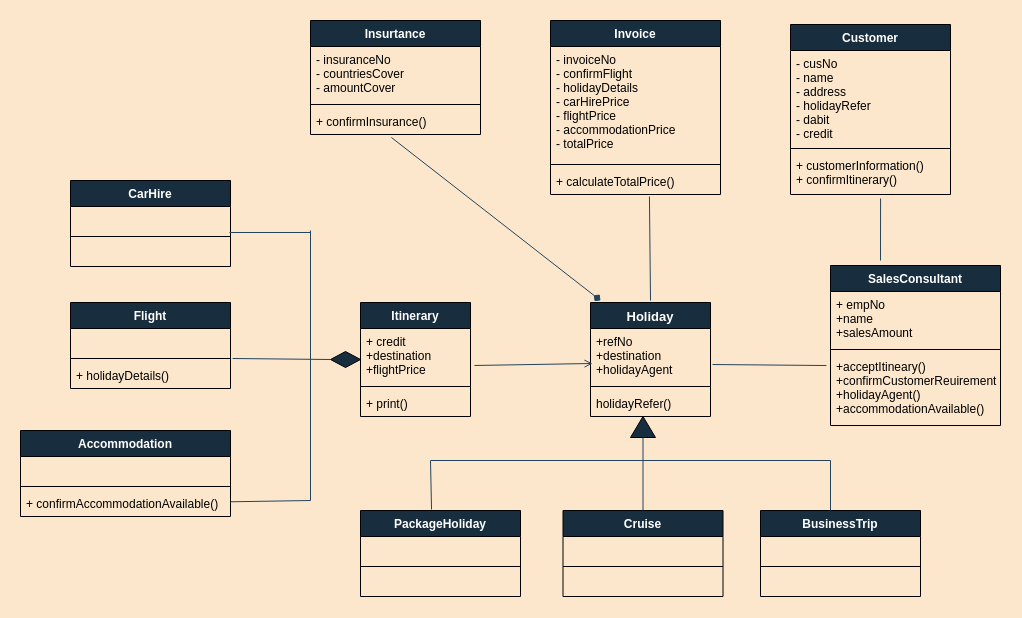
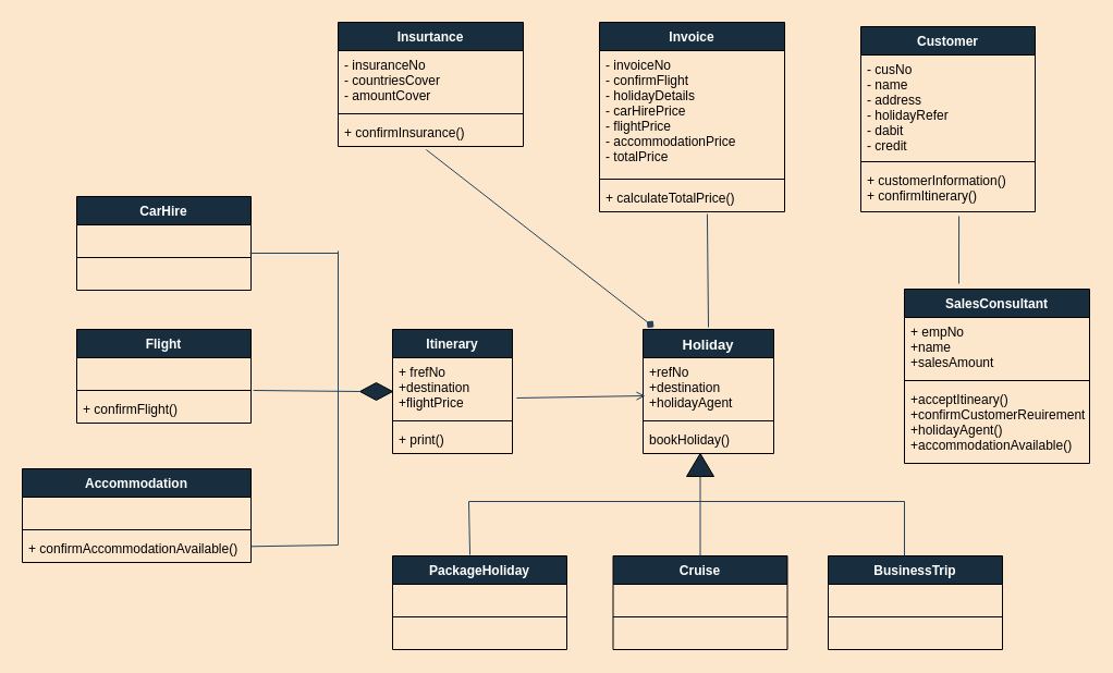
  <mxCell id="0" />
  <mxCell id="1" parent="0" />
  <mxCell id="2" value="Holiday" style="swimlane;fontStyle=1;align=center;verticalAlign=top;childLayout=stackLayout;horizontal=1;startSize=26;horizontalStack=0;resizeParent=1;resizeParentMax=0;resizeLast=0;collapsible=1;marginBottom=0;fontSize=13;fillColor=#182E3E;strokeColor=#000000;fontColor=#FFFFFF;" parent="1" vertex="1"><mxGeometry x="590" y="302" width="120" height="114" as="geometry" /></mxCell>
  <mxCell id="3" value="+refNo&#10;+destination&#10;+holidayAgent" style="text;strokeColor=none;fillColor=none;align=left;verticalAlign=top;spacingLeft=4;spacingRight=4;overflow=hidden;rotatable=0;points=[[0,0.5],[1,0.5]];portConstraint=eastwest;fontColor=#000000;" parent="2" vertex="1"><mxGeometry y="26" width="120" height="54" as="geometry" /></mxCell>
  <mxCell id="4" value="" style="line;strokeWidth=1;fillColor=none;align=left;verticalAlign=middle;spacingTop=-1;spacingLeft=3;spacingRight=3;rotatable=0;labelPosition=right;points=[];portConstraint=eastwest;strokeColor=#000000;labelBackgroundColor=#FCE7CD;fontColor=#FFFFFF;" parent="2" vertex="1"><mxGeometry y="80" width="120" height="8" as="geometry" /></mxCell>
- <mxCell id="5" value="holidayRefer()" style="text;strokeColor=none;fillColor=none;align=left;verticalAlign=top;spacingLeft=4;spacingRight=4;overflow=hidden;rotatable=0;points=[[0,0.5],[1,0.5]];portConstraint=eastwest;fontColor=#000000;" parent="2" vertex="1"><mxGeometry y="88" width="120" height="26" as="geometry" /></mxCell>
+ <mxCell id="5" value="bookHoliday()" style="text;strokeColor=none;fillColor=none;align=left;verticalAlign=top;spacingLeft=4;spacingRight=4;overflow=hidden;rotatable=0;points=[[0,0.5],[1,0.5]];portConstraint=eastwest;fontColor=#000000;" parent="2" vertex="1"><mxGeometry y="88" width="120" height="26" as="geometry" /></mxCell>
  <mxCell id="6" value="Invoice" style="swimlane;fontStyle=1;align=center;verticalAlign=top;childLayout=stackLayout;horizontal=1;startSize=26;horizontalStack=0;resizeParent=1;resizeParentMax=0;resizeLast=0;collapsible=1;marginBottom=0;fillColor=#182E3E;strokeColor=#000000;fontColor=#FFFFFF;" parent="1" vertex="1"><mxGeometry x="550" y="20" width="170" height="174" as="geometry" /></mxCell>
  <mxCell id="7" value="- invoiceNo&#10;- confirmFlight&#10;- holidayDetails&#10;- carHirePrice&#10;- flightPrice&#10;- accommodationPrice&#10;- totalPrice" style="text;strokeColor=none;fillColor=none;align=left;verticalAlign=top;spacingLeft=4;spacingRight=4;overflow=hidden;rotatable=0;points=[[0,0.5],[1,0.5]];portConstraint=eastwest;fontColor=#000000;" parent="6" vertex="1"><mxGeometry y="26" width="170" height="114" as="geometry" /></mxCell>
  <mxCell id="8" value="" style="line;strokeWidth=1;fillColor=none;align=left;verticalAlign=middle;spacingTop=-1;spacingLeft=3;spacingRight=3;rotatable=0;labelPosition=right;points=[];portConstraint=eastwest;strokeColor=#000000;labelBackgroundColor=#FCE7CD;fontColor=#FFFFFF;" parent="6" vertex="1"><mxGeometry y="140" width="170" height="8" as="geometry" /></mxCell>
  <mxCell id="9" value="+ calculateTotalPrice()" style="text;strokeColor=none;fillColor=none;align=left;verticalAlign=top;spacingLeft=4;spacingRight=4;overflow=hidden;rotatable=0;points=[[0,0.5],[1,0.5]];portConstraint=eastwest;fontColor=#000000;" parent="6" vertex="1"><mxGeometry y="148" width="170" height="26" as="geometry" /></mxCell>
  <mxCell id="10" value="Itinerary" style="swimlane;fontStyle=1;align=center;verticalAlign=top;childLayout=stackLayout;horizontal=1;startSize=26;horizontalStack=0;resizeParent=1;resizeParentMax=0;resizeLast=0;collapsible=1;marginBottom=0;fillColor=#182E3E;strokeColor=#000000;fontColor=#FFFFFF;" parent="1" vertex="1"><mxGeometry x="360" y="302" width="110" height="114" as="geometry" /></mxCell>
- <mxCell id="11" value="+ credit&#10;+destination&#10;+flightPrice" style="text;strokeColor=none;fillColor=none;align=left;verticalAlign=top;spacingLeft=4;spacingRight=4;overflow=hidden;rotatable=0;points=[[0,0.5],[1,0.5]];portConstraint=eastwest;fontColor=#000000;" parent="10" vertex="1"><mxGeometry y="26" width="110" height="54" as="geometry" /></mxCell>
+ <mxCell id="11" value="+ frefNo&#10;+destination&#10;+flightPrice" style="text;strokeColor=none;fillColor=none;align=left;verticalAlign=top;spacingLeft=4;spacingRight=4;overflow=hidden;rotatable=0;points=[[0,0.5],[1,0.5]];portConstraint=eastwest;fontColor=#000000;" parent="10" vertex="1"><mxGeometry y="26" width="110" height="54" as="geometry" /></mxCell>
  <mxCell id="12" value="" style="line;strokeWidth=1;fillColor=none;align=left;verticalAlign=middle;spacingTop=-1;spacingLeft=3;spacingRight=3;rotatable=0;labelPosition=right;points=[];portConstraint=eastwest;strokeColor=#000000;labelBackgroundColor=#FCE7CD;fontColor=#FFFFFF;" parent="10" vertex="1"><mxGeometry y="80" width="110" height="8" as="geometry" /></mxCell>
  <mxCell id="13" value="+ print()" style="text;strokeColor=none;fillColor=none;align=left;verticalAlign=top;spacingLeft=4;spacingRight=4;overflow=hidden;rotatable=0;points=[[0,0.5],[1,0.5]];portConstraint=eastwest;fontColor=#000000;" parent="10" vertex="1"><mxGeometry y="88" width="110" height="26" as="geometry" /></mxCell>
  <mxCell id="14" value="SalesConsultant" style="swimlane;fontStyle=1;align=center;verticalAlign=top;childLayout=stackLayout;horizontal=1;startSize=26;horizontalStack=0;resizeParent=1;resizeParentMax=0;resizeLast=0;collapsible=1;marginBottom=0;fillColor=#182E3E;strokeColor=#000000;fontColor=#FFFFFF;" parent="1" vertex="1"><mxGeometry x="830" y="265" width="170" height="160" as="geometry" /></mxCell>
  <mxCell id="15" value="+ empNo&#10;+name&#10;+salesAmount" style="text;strokeColor=none;fillColor=none;align=left;verticalAlign=top;spacingLeft=4;spacingRight=4;overflow=hidden;rotatable=0;points=[[0,0.5],[1,0.5]];portConstraint=eastwest;fontColor=#000000;" parent="14" vertex="1"><mxGeometry y="26" width="170" height="54" as="geometry" /></mxCell>
  <mxCell id="16" value="" style="line;strokeWidth=1;fillColor=none;align=left;verticalAlign=middle;spacingTop=-1;spacingLeft=3;spacingRight=3;rotatable=0;labelPosition=right;points=[];portConstraint=eastwest;strokeColor=#000000;labelBackgroundColor=#FCE7CD;fontColor=#FFFFFF;" parent="14" vertex="1"><mxGeometry y="80" width="170" height="8" as="geometry" /></mxCell>
  <mxCell id="17" value="+acceptItineary()&#10;+confirmCustomerReuirement()&#10;+holidayAgent()&#10;+accommodationAvailable()" style="text;strokeColor=none;fillColor=none;align=left;verticalAlign=top;spacingLeft=4;spacingRight=4;overflow=hidden;rotatable=0;points=[[0,0.5],[1,0.5]];portConstraint=eastwest;fontColor=#000000;" parent="14" vertex="1"><mxGeometry y="88" width="170" height="72" as="geometry" /></mxCell>
  <mxCell id="18" value="Customer" style="swimlane;fontStyle=1;align=center;verticalAlign=top;childLayout=stackLayout;horizontal=1;startSize=26;horizontalStack=0;resizeParent=1;resizeParentMax=0;resizeLast=0;collapsible=1;marginBottom=0;fillColor=#182E3E;strokeColor=#000000;fontColor=#FFFFFF;" parent="1" vertex="1"><mxGeometry x="790" y="24" width="160" height="170" as="geometry" /></mxCell>
  <mxCell id="19" value="- cusNo&#10;- name&#10;- address&#10;- holidayRefer&#10;- dabit&#10;- credit" style="text;strokeColor=none;fillColor=none;align=left;verticalAlign=top;spacingLeft=4;spacingRight=4;overflow=hidden;rotatable=0;points=[[0,0.5],[1,0.5]];portConstraint=eastwest;fontColor=#000000;" parent="18" vertex="1"><mxGeometry y="26" width="160" height="94" as="geometry" /></mxCell>
  <mxCell id="20" value="" style="line;strokeWidth=1;fillColor=none;align=left;verticalAlign=middle;spacingTop=-1;spacingLeft=3;spacingRight=3;rotatable=0;labelPosition=right;points=[];portConstraint=eastwest;strokeColor=#000000;labelBackgroundColor=#FCE7CD;fontColor=#FFFFFF;" parent="18" vertex="1"><mxGeometry y="120" width="160" height="8" as="geometry" /></mxCell>
  <mxCell id="21" value="+ customerInformation()&#10;+ confirmItinerary()" style="text;strokeColor=none;fillColor=none;align=left;verticalAlign=top;spacingLeft=4;spacingRight=4;overflow=hidden;rotatable=0;points=[[0,0.5],[1,0.5]];portConstraint=eastwest;fontColor=#000000;" parent="18" vertex="1"><mxGeometry y="128" width="160" height="42" as="geometry" /></mxCell>
  <mxCell id="22" value="Insurtance" style="swimlane;fontStyle=1;align=center;verticalAlign=top;childLayout=stackLayout;horizontal=1;startSize=26;horizontalStack=0;resizeParent=1;resizeParentMax=0;resizeLast=0;collapsible=1;marginBottom=0;fillColor=#182E3E;strokeColor=#000000;fontColor=#FFFFFF;" parent="1" vertex="1"><mxGeometry x="310" y="20" width="170" height="114" as="geometry" /></mxCell>
  <mxCell id="23" value="- insuranceNo&#10;- countriesCover&#10;- amountCover" style="text;strokeColor=none;fillColor=none;align=left;verticalAlign=top;spacingLeft=4;spacingRight=4;overflow=hidden;rotatable=0;points=[[0,0.5],[1,0.5]];portConstraint=eastwest;fontColor=#000000;" parent="22" vertex="1"><mxGeometry y="26" width="170" height="54" as="geometry" /></mxCell>
  <mxCell id="24" value="" style="line;strokeWidth=1;fillColor=none;align=left;verticalAlign=middle;spacingTop=-1;spacingLeft=3;spacingRight=3;rotatable=0;labelPosition=right;points=[];portConstraint=eastwest;strokeColor=#000000;labelBackgroundColor=#FCE7CD;fontColor=#FFFFFF;" parent="22" vertex="1"><mxGeometry y="80" width="170" height="8" as="geometry" /></mxCell>
  <mxCell id="25" value="+ confirmInsurance()" style="text;strokeColor=none;fillColor=none;align=left;verticalAlign=top;spacingLeft=4;spacingRight=4;overflow=hidden;rotatable=0;points=[[0,0.5],[1,0.5]];portConstraint=eastwest;fontColor=#000000;" parent="22" vertex="1"><mxGeometry y="88" width="170" height="26" as="geometry" /></mxCell>
  <mxCell id="26" value="Flight" style="swimlane;fontStyle=1;align=center;verticalAlign=top;childLayout=stackLayout;horizontal=1;startSize=26;horizontalStack=0;resizeParent=1;resizeParentMax=0;resizeLast=0;collapsible=1;marginBottom=0;strokeColor=#000000;fontColor=#FFFFFF;fillColor=#182E3E;" vertex="1" parent="1"><mxGeometry x="70" y="302" width="160" height="86" as="geometry" /></mxCell>
  <mxCell id="27" value=" " style="text;strokeColor=none;fillColor=none;align=left;verticalAlign=top;spacingLeft=4;spacingRight=4;overflow=hidden;rotatable=0;points=[[0,0.5],[1,0.5]];portConstraint=eastwest;fontColor=#000000;" vertex="1" parent="26"><mxGeometry y="26" width="160" height="26" as="geometry" /></mxCell>
  <mxCell id="28" value="" style="line;strokeWidth=1;fillColor=none;align=left;verticalAlign=middle;spacingTop=-1;spacingLeft=3;spacingRight=3;rotatable=0;labelPosition=right;points=[];portConstraint=eastwest;strokeColor=inherit;fontColor=#000000;" vertex="1" parent="26"><mxGeometry y="52" width="160" height="8" as="geometry" /></mxCell>
- <mxCell id="29" value="+ holidayDetails()" style="text;strokeColor=none;fillColor=none;align=left;verticalAlign=top;spacingLeft=4;spacingRight=4;overflow=hidden;rotatable=0;points=[[0,0.5],[1,0.5]];portConstraint=eastwest;fontColor=#000000;" vertex="1" parent="26"><mxGeometry y="60" width="160" height="26" as="geometry" /></mxCell>
+ <mxCell id="29" value="+ confirmFlight()" style="text;strokeColor=none;fillColor=none;align=left;verticalAlign=top;spacingLeft=4;spacingRight=4;overflow=hidden;rotatable=0;points=[[0,0.5],[1,0.5]];portConstraint=eastwest;fontColor=#000000;" vertex="1" parent="26"><mxGeometry y="60" width="160" height="26" as="geometry" /></mxCell>
  <mxCell id="30" value="Accommodation" style="swimlane;fontStyle=1;align=center;verticalAlign=top;childLayout=stackLayout;horizontal=1;startSize=26;horizontalStack=0;resizeParent=1;resizeParentMax=0;resizeLast=0;collapsible=1;marginBottom=0;strokeColor=#000000;fontColor=#FFFFFF;fillColor=#182E3E;" vertex="1" parent="1"><mxGeometry x="20" y="430" width="210" height="86" as="geometry" /></mxCell>
  <mxCell id="31" value=" " style="text;strokeColor=none;fillColor=none;align=left;verticalAlign=top;spacingLeft=4;spacingRight=4;overflow=hidden;rotatable=0;points=[[0,0.5],[1,0.5]];portConstraint=eastwest;fontColor=#000000;" vertex="1" parent="30"><mxGeometry y="26" width="210" height="26" as="geometry" /></mxCell>
  <mxCell id="32" value="" style="line;strokeWidth=1;fillColor=none;align=left;verticalAlign=middle;spacingTop=-1;spacingLeft=3;spacingRight=3;rotatable=0;labelPosition=right;points=[];portConstraint=eastwest;strokeColor=inherit;fontColor=#000000;" vertex="1" parent="30"><mxGeometry y="52" width="210" height="8" as="geometry" /></mxCell>
  <mxCell id="33" value="+ confirmAccommodationAvailable()" style="text;strokeColor=none;fillColor=none;align=left;verticalAlign=top;spacingLeft=4;spacingRight=4;overflow=hidden;rotatable=0;points=[[0,0.5],[1,0.5]];portConstraint=eastwest;fontColor=#000000;" vertex="1" parent="30"><mxGeometry y="60" width="210" height="26" as="geometry" /></mxCell>
  <mxCell id="34" value="Cruise" style="swimlane;fontStyle=1;align=center;verticalAlign=top;childLayout=stackLayout;horizontal=1;startSize=26;horizontalStack=0;resizeParent=1;resizeParentMax=0;resizeLast=0;collapsible=1;marginBottom=0;strokeColor=#000000;fontColor=#FFFFFF;fillColor=#182E3E;" vertex="1" parent="1"><mxGeometry x="562.5" y="510" width="160" height="86" as="geometry" /></mxCell>
  <mxCell id="35" value=" " style="text;strokeColor=none;fillColor=none;align=left;verticalAlign=top;spacingLeft=4;spacingRight=4;overflow=hidden;rotatable=0;points=[[0,0.5],[1,0.5]];portConstraint=eastwest;fontColor=#000000;" vertex="1" parent="34"><mxGeometry y="26" width="160" height="26" as="geometry" /></mxCell>
  <mxCell id="36" value="" style="line;strokeWidth=1;fillColor=none;align=left;verticalAlign=middle;spacingTop=-1;spacingLeft=3;spacingRight=3;rotatable=0;labelPosition=right;points=[];portConstraint=eastwest;strokeColor=inherit;fontColor=#000000;" vertex="1" parent="34"><mxGeometry y="52" width="160" height="8" as="geometry" /></mxCell>
  <mxCell id="37" value=" " style="text;strokeColor=none;fillColor=none;align=left;verticalAlign=top;spacingLeft=4;spacingRight=4;overflow=hidden;rotatable=0;points=[[0,0.5],[1,0.5]];portConstraint=eastwest;fontColor=#000000;" vertex="1" parent="34"><mxGeometry y="60" width="160" height="26" as="geometry" /></mxCell>
  <mxCell id="38" value="BusinessTrip" style="swimlane;fontStyle=1;align=center;verticalAlign=top;childLayout=stackLayout;horizontal=1;startSize=26;horizontalStack=0;resizeParent=1;resizeParentMax=0;resizeLast=0;collapsible=1;marginBottom=0;strokeColor=#000000;fontColor=#FFFFFF;fillColor=#182E3E;" vertex="1" parent="1"><mxGeometry x="760" y="510" width="160" height="86" as="geometry" /></mxCell>
  <mxCell id="39" value=" " style="text;strokeColor=none;fillColor=none;align=left;verticalAlign=top;spacingLeft=4;spacingRight=4;overflow=hidden;rotatable=0;points=[[0,0.5],[1,0.5]];portConstraint=eastwest;fontColor=#000000;" vertex="1" parent="38"><mxGeometry y="26" width="160" height="26" as="geometry" /></mxCell>
  <mxCell id="40" value="" style="line;strokeWidth=1;fillColor=none;align=left;verticalAlign=middle;spacingTop=-1;spacingLeft=3;spacingRight=3;rotatable=0;labelPosition=right;points=[];portConstraint=eastwest;strokeColor=inherit;fontColor=#000000;" vertex="1" parent="38"><mxGeometry y="52" width="160" height="8" as="geometry" /></mxCell>
  <mxCell id="41" value=" " style="text;strokeColor=none;fillColor=none;align=left;verticalAlign=top;spacingLeft=4;spacingRight=4;overflow=hidden;rotatable=0;points=[[0,0.5],[1,0.5]];portConstraint=eastwest;fontColor=#000000;" vertex="1" parent="38"><mxGeometry y="60" width="160" height="26" as="geometry" /></mxCell>
  <mxCell id="42" value="PackageHoliday" style="swimlane;fontStyle=1;align=center;verticalAlign=top;childLayout=stackLayout;horizontal=1;startSize=26;horizontalStack=0;resizeParent=1;resizeParentMax=0;resizeLast=0;collapsible=1;marginBottom=0;strokeColor=#000000;fontColor=#FFFFFF;fillColor=#182E3E;" vertex="1" parent="1"><mxGeometry x="360" y="510" width="160" height="86" as="geometry" /></mxCell>
  <mxCell id="43" value=" " style="text;strokeColor=none;fillColor=none;align=left;verticalAlign=top;spacingLeft=4;spacingRight=4;overflow=hidden;rotatable=0;points=[[0,0.5],[1,0.5]];portConstraint=eastwest;fontColor=#000000;" vertex="1" parent="42"><mxGeometry y="26" width="160" height="26" as="geometry" /></mxCell>
  <mxCell id="44" value="" style="line;strokeWidth=1;fillColor=none;align=left;verticalAlign=middle;spacingTop=-1;spacingLeft=3;spacingRight=3;rotatable=0;labelPosition=right;points=[];portConstraint=eastwest;strokeColor=inherit;fontColor=#000000;" vertex="1" parent="42"><mxGeometry y="52" width="160" height="8" as="geometry" /></mxCell>
  <mxCell id="45" value=" " style="text;strokeColor=none;fillColor=none;align=left;verticalAlign=top;spacingLeft=4;spacingRight=4;overflow=hidden;rotatable=0;points=[[0,0.5],[1,0.5]];portConstraint=eastwest;fontColor=#000000;" vertex="1" parent="42"><mxGeometry y="60" width="160" height="26" as="geometry" /></mxCell>
  <mxCell id="46" value="CarHire" style="swimlane;fontStyle=1;align=center;verticalAlign=top;childLayout=stackLayout;horizontal=1;startSize=26;horizontalStack=0;resizeParent=1;resizeParentMax=0;resizeLast=0;collapsible=1;marginBottom=0;strokeColor=#000000;fontColor=#FFFFFF;fillColor=#182E3E;" vertex="1" parent="1"><mxGeometry x="70" y="180" width="160" height="86" as="geometry" /></mxCell>
  <mxCell id="47" value=" " style="text;strokeColor=none;fillColor=none;align=left;verticalAlign=top;spacingLeft=4;spacingRight=4;overflow=hidden;rotatable=0;points=[[0,0.5],[1,0.5]];portConstraint=eastwest;fontColor=#000000;" vertex="1" parent="46"><mxGeometry y="26" width="160" height="26" as="geometry" /></mxCell>
  <mxCell id="48" value="" style="line;strokeWidth=1;fillColor=none;align=left;verticalAlign=middle;spacingTop=-1;spacingLeft=3;spacingRight=3;rotatable=0;labelPosition=right;points=[];portConstraint=eastwest;strokeColor=inherit;fontColor=#000000;" vertex="1" parent="46"><mxGeometry y="52" width="160" height="8" as="geometry" /></mxCell>
  <mxCell id="49" value=" " style="text;strokeColor=none;fillColor=none;align=left;verticalAlign=top;spacingLeft=4;spacingRight=4;overflow=hidden;rotatable=0;points=[[0,0.5],[1,0.5]];portConstraint=eastwest;fontColor=#000000;" vertex="1" parent="46"><mxGeometry y="60" width="160" height="26" as="geometry" /></mxCell>
  <mxCell id="50" value="" style="endArrow=none;html=1;rounded=0;strokeColor=#23445D;fontColor=#FFFFFF;exitX=0.994;exitY=1;exitDx=0;exitDy=0;exitPerimeter=0;" edge="1" parent="1" source="47"><mxGeometry width="50" height="50" relative="1" as="geometry"><mxPoint x="270" y="250" as="sourcePoint" /><mxPoint x="310" y="232" as="targetPoint" /></mxGeometry></mxCell>
  <mxCell id="51" value="" style="endArrow=none;html=1;rounded=0;strokeColor=#23445D;fontColor=#FFFFFF;" edge="1" parent="1"><mxGeometry width="50" height="50" relative="1" as="geometry"><mxPoint x="310" y="500" as="sourcePoint" /><mxPoint x="310" y="230" as="targetPoint" /></mxGeometry></mxCell>
  <mxCell id="52" value="" style="endArrow=none;html=1;rounded=0;strokeColor=#23445D;fontColor=#FFFFFF;" edge="1" parent="1" source="33"><mxGeometry width="50" height="50" relative="1" as="geometry"><mxPoint x="230" y="553" as="sourcePoint" /><mxPoint x="310" y="500" as="targetPoint" /></mxGeometry></mxCell>
  <mxCell id="53" value="" style="rhombus;whiteSpace=wrap;html=1;strokeColor=#000000;fontColor=#FFFFFF;fillColor=#182E3E;" vertex="1" parent="1"><mxGeometry x="330" y="351" width="30" height="16" as="geometry" /></mxCell>
  <mxCell id="54" value="" style="endArrow=none;html=1;rounded=0;strokeColor=#23445D;fontColor=#FFFFFF;exitX=1.013;exitY=-0.154;exitDx=0;exitDy=0;exitPerimeter=0;entryX=0;entryY=0.5;entryDx=0;entryDy=0;" edge="1" parent="1" source="29" target="53"><mxGeometry width="50" height="50" relative="1" as="geometry"><mxPoint x="240" y="400" as="sourcePoint" /><mxPoint x="290" y="350" as="targetPoint" /></mxGeometry></mxCell>
  <mxCell id="55" value="" style="triangle;whiteSpace=wrap;html=1;strokeColor=#000000;fontColor=#FFFFFF;fillColor=#182E3E;flipV=0;flipH=0;direction=north;" vertex="1" parent="1"><mxGeometry x="630" y="416" width="25" height="21" as="geometry" /></mxCell>
  <mxCell id="56" value="" style="endArrow=none;html=1;rounded=0;strokeColor=#23445D;fontColor=#FFFFFF;entryX=0;entryY=0.5;entryDx=0;entryDy=0;exitX=0.5;exitY=0;exitDx=0;exitDy=0;" edge="1" parent="1" source="34" target="55"><mxGeometry width="50" height="50" relative="1" as="geometry"><mxPoint x="640" y="490" as="sourcePoint" /><mxPoint x="690" y="440" as="targetPoint" /></mxGeometry></mxCell>
  <mxCell id="57" value="" style="endArrow=none;html=1;rounded=0;strokeColor=#23445D;fontColor=#FFFFFF;exitX=0.444;exitY=-0.012;exitDx=0;exitDy=0;exitPerimeter=0;" edge="1" parent="1" source="42"><mxGeometry width="50" height="50" relative="1" as="geometry"><mxPoint x="430" y="500" as="sourcePoint" /><mxPoint x="430" y="460" as="targetPoint" /></mxGeometry></mxCell>
  <mxCell id="58" value="" style="endArrow=none;html=1;rounded=0;strokeColor=#23445D;fontColor=#FFFFFF;" edge="1" parent="1"><mxGeometry width="50" height="50" relative="1" as="geometry"><mxPoint x="430" y="460" as="sourcePoint" /><mxPoint x="830" y="460" as="targetPoint" /></mxGeometry></mxCell>
  <mxCell id="59" value="" style="endArrow=none;html=1;rounded=0;strokeColor=#23445D;fontColor=#FFFFFF;" edge="1" parent="1"><mxGeometry width="50" height="50" relative="1" as="geometry"><mxPoint x="830" y="510" as="sourcePoint" /><mxPoint x="830" y="460" as="targetPoint" /></mxGeometry></mxCell>
  <mxCell id="60" value="" style="endArrow=none;html=1;rounded=0;strokeColor=#23445D;fontColor=#FFFFFF;entryX=0.563;entryY=1.095;entryDx=0;entryDy=0;entryPerimeter=0;" edge="1" parent="1" target="21"><mxGeometry width="50" height="50" relative="1" as="geometry"><mxPoint x="880" y="260" as="sourcePoint" /><mxPoint x="930" y="200" as="targetPoint" /></mxGeometry></mxCell>
- <mxCell id="61" value="" style="endArrow=none;html=1;rounded=0;strokeColor=#23445D;fontColor=#FFFFFF;exitX=1.017;exitY=0.667;exitDx=0;exitDy=0;exitPerimeter=0;entryX=-0.024;entryY=0.167;entryDx=0;entryDy=0;entryPerimeter=0;" edge="1" parent="1" source="3" target="17"><mxGeometry width="50" height="50" relative="1" as="geometry"><mxPoint x="740" y="390" as="sourcePoint" /><mxPoint x="790" y="340" as="targetPoint" /></mxGeometry></mxCell>
  <mxCell id="62" value="" style="endArrow=open;html=1;rounded=0;strokeColor=#23445D;fontColor=#FFFFFF;exitX=1.036;exitY=0.685;exitDx=0;exitDy=0;exitPerimeter=0;entryX=0.017;entryY=0.648;entryDx=0;entryDy=0;entryPerimeter=0;" edge="1" parent="1" source="11" target="3"><mxGeometry width="50" height="50" relative="1" as="geometry"><mxPoint x="500" y="400" as="sourcePoint" /><mxPoint x="550" y="350" as="targetPoint" /></mxGeometry></mxCell>
  <mxCell id="63" value="" style="endArrow=none;html=1;rounded=0;strokeColor=#23445D;fontColor=#FFFFFF;entryX=0.582;entryY=1.077;entryDx=0;entryDy=0;entryPerimeter=0;" edge="1" parent="1" target="9"><mxGeometry width="50" height="50" relative="1" as="geometry"><mxPoint x="650" y="300" as="sourcePoint" /><mxPoint x="680" y="230" as="targetPoint" /></mxGeometry></mxCell>
  <mxCell id="64" value="" style="endArrow=diamond;html=1;rounded=0;strokeColor=#23445D;fontColor=#FFFFFF;entryX=0.083;entryY=-0.018;entryDx=0;entryDy=0;entryPerimeter=0;exitX=0.476;exitY=1.115;exitDx=0;exitDy=0;exitPerimeter=0;" edge="1" parent="1" source="25" target="2"><mxGeometry width="50" height="50" relative="1" as="geometry"><mxPoint x="400" y="160" as="sourcePoint" /><mxPoint x="590" y="300" as="targetPoint" /></mxGeometry></mxCell>
